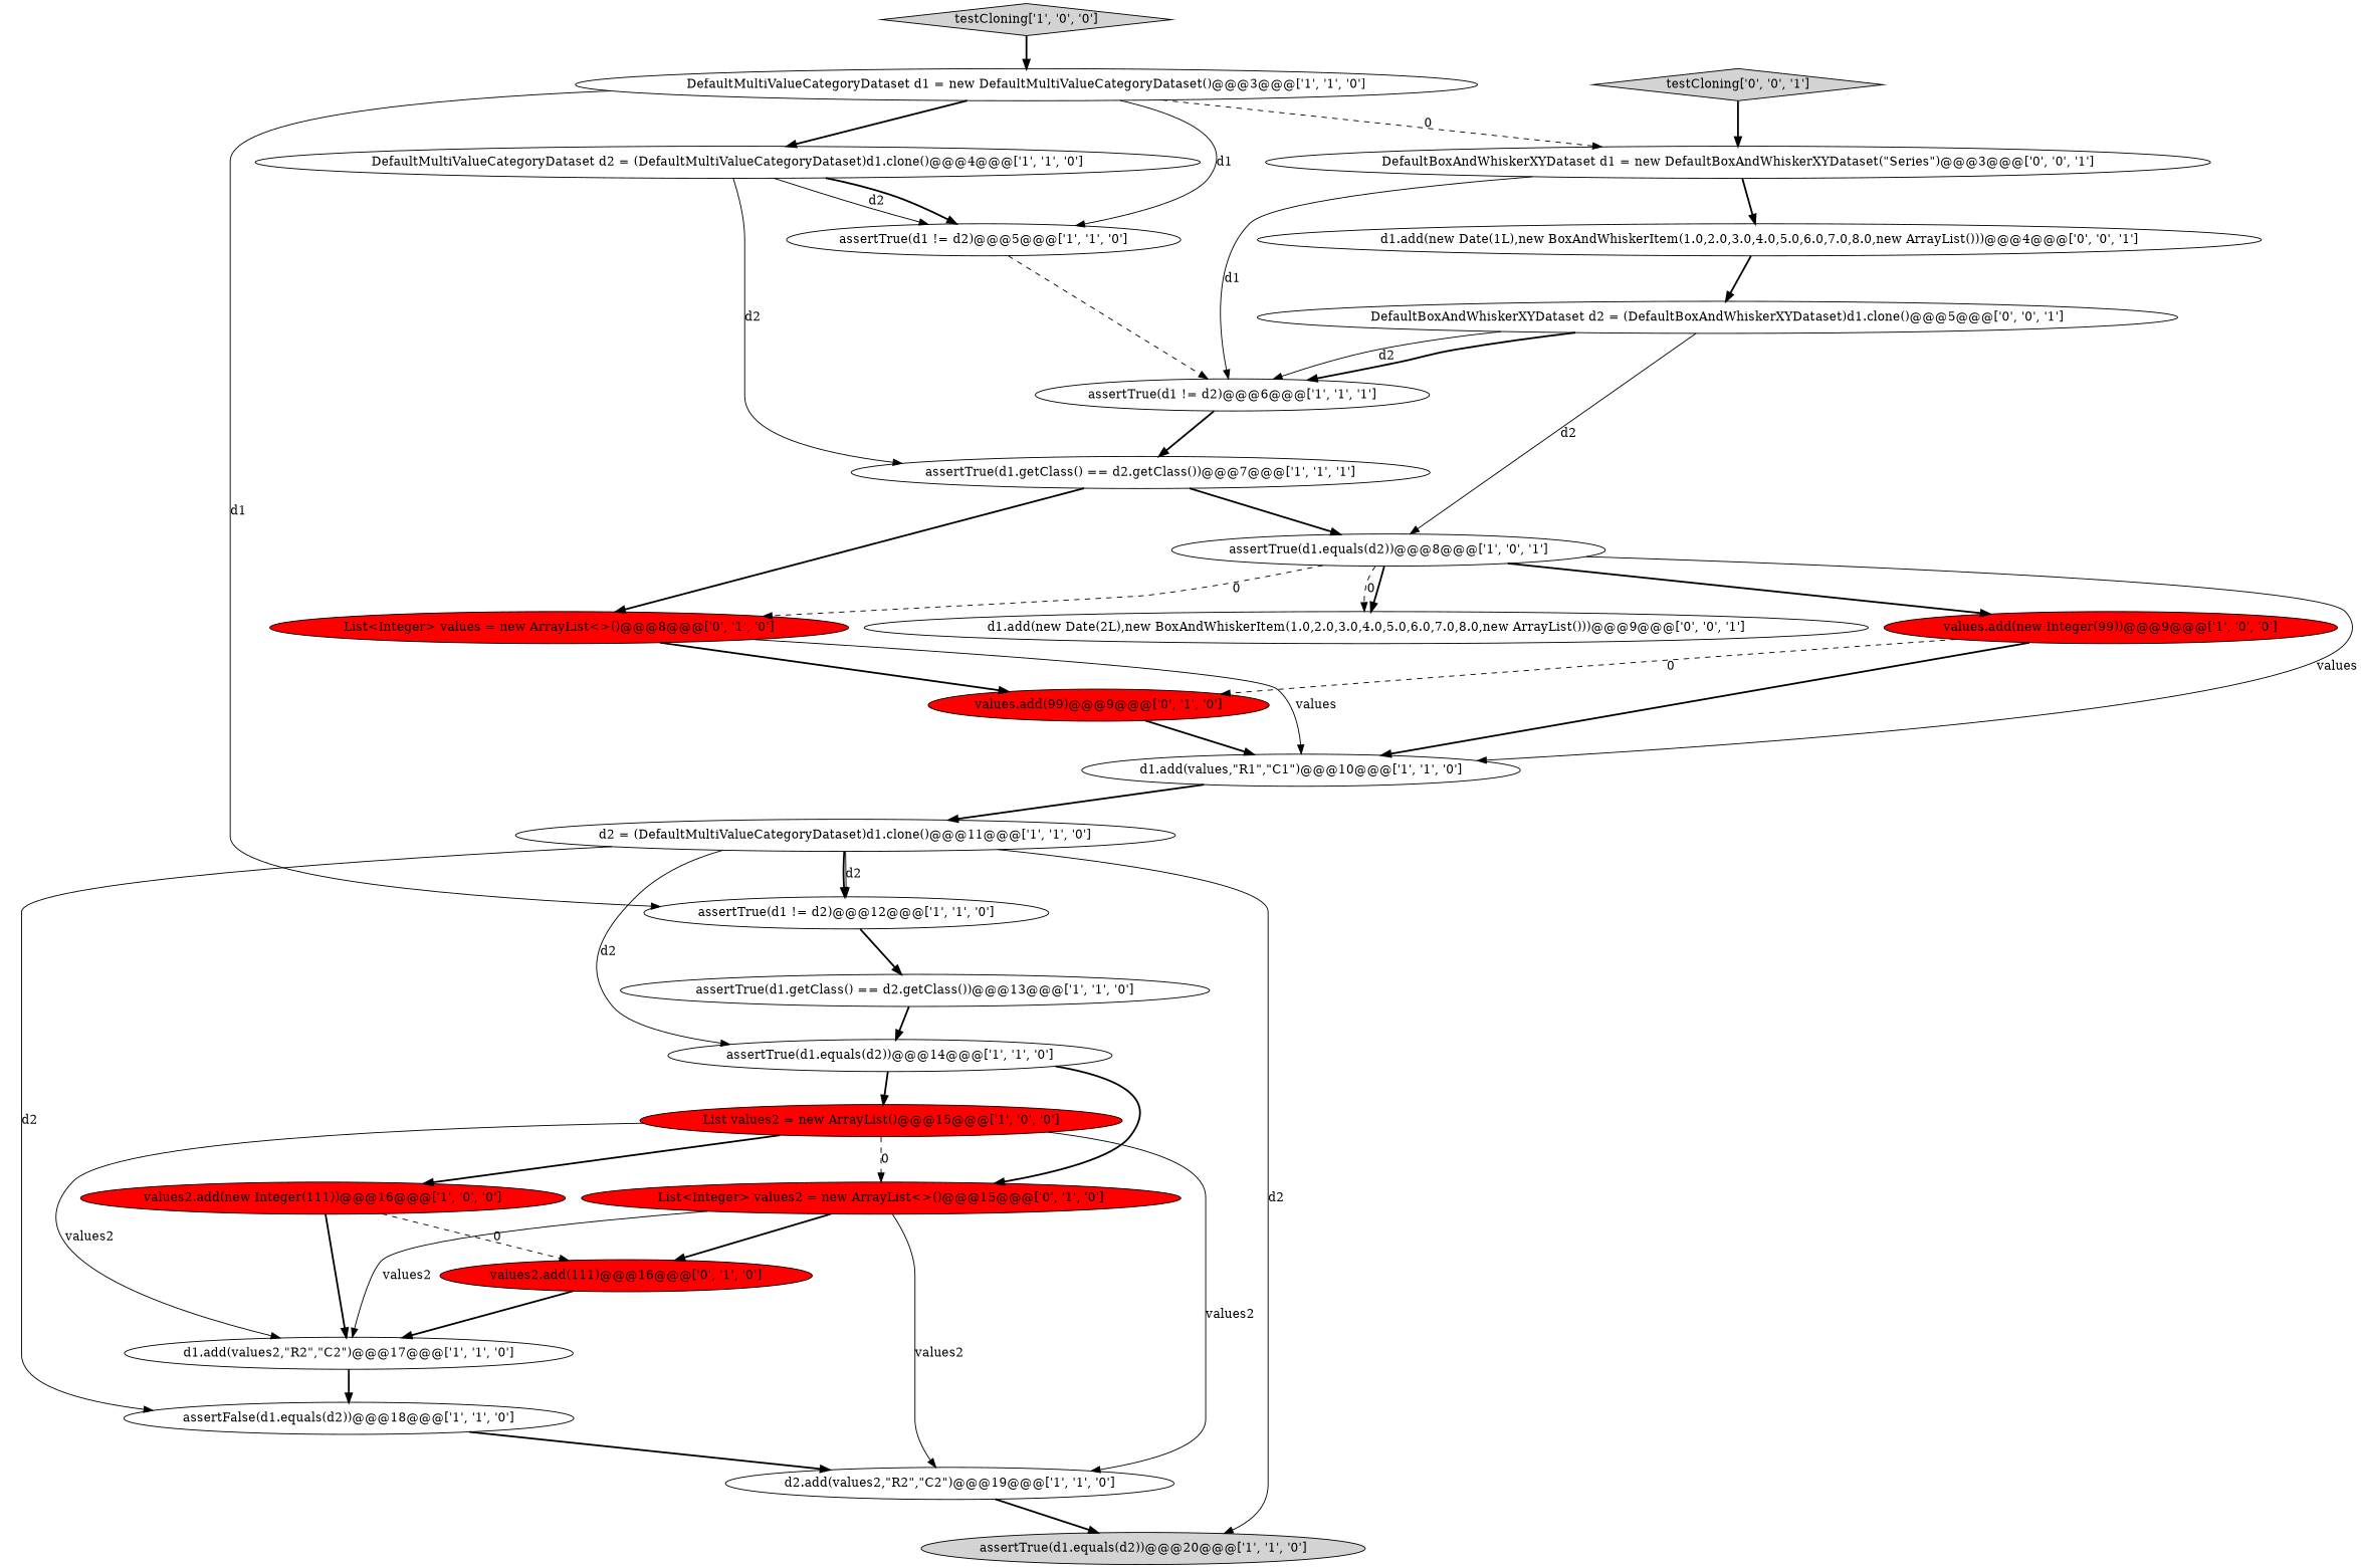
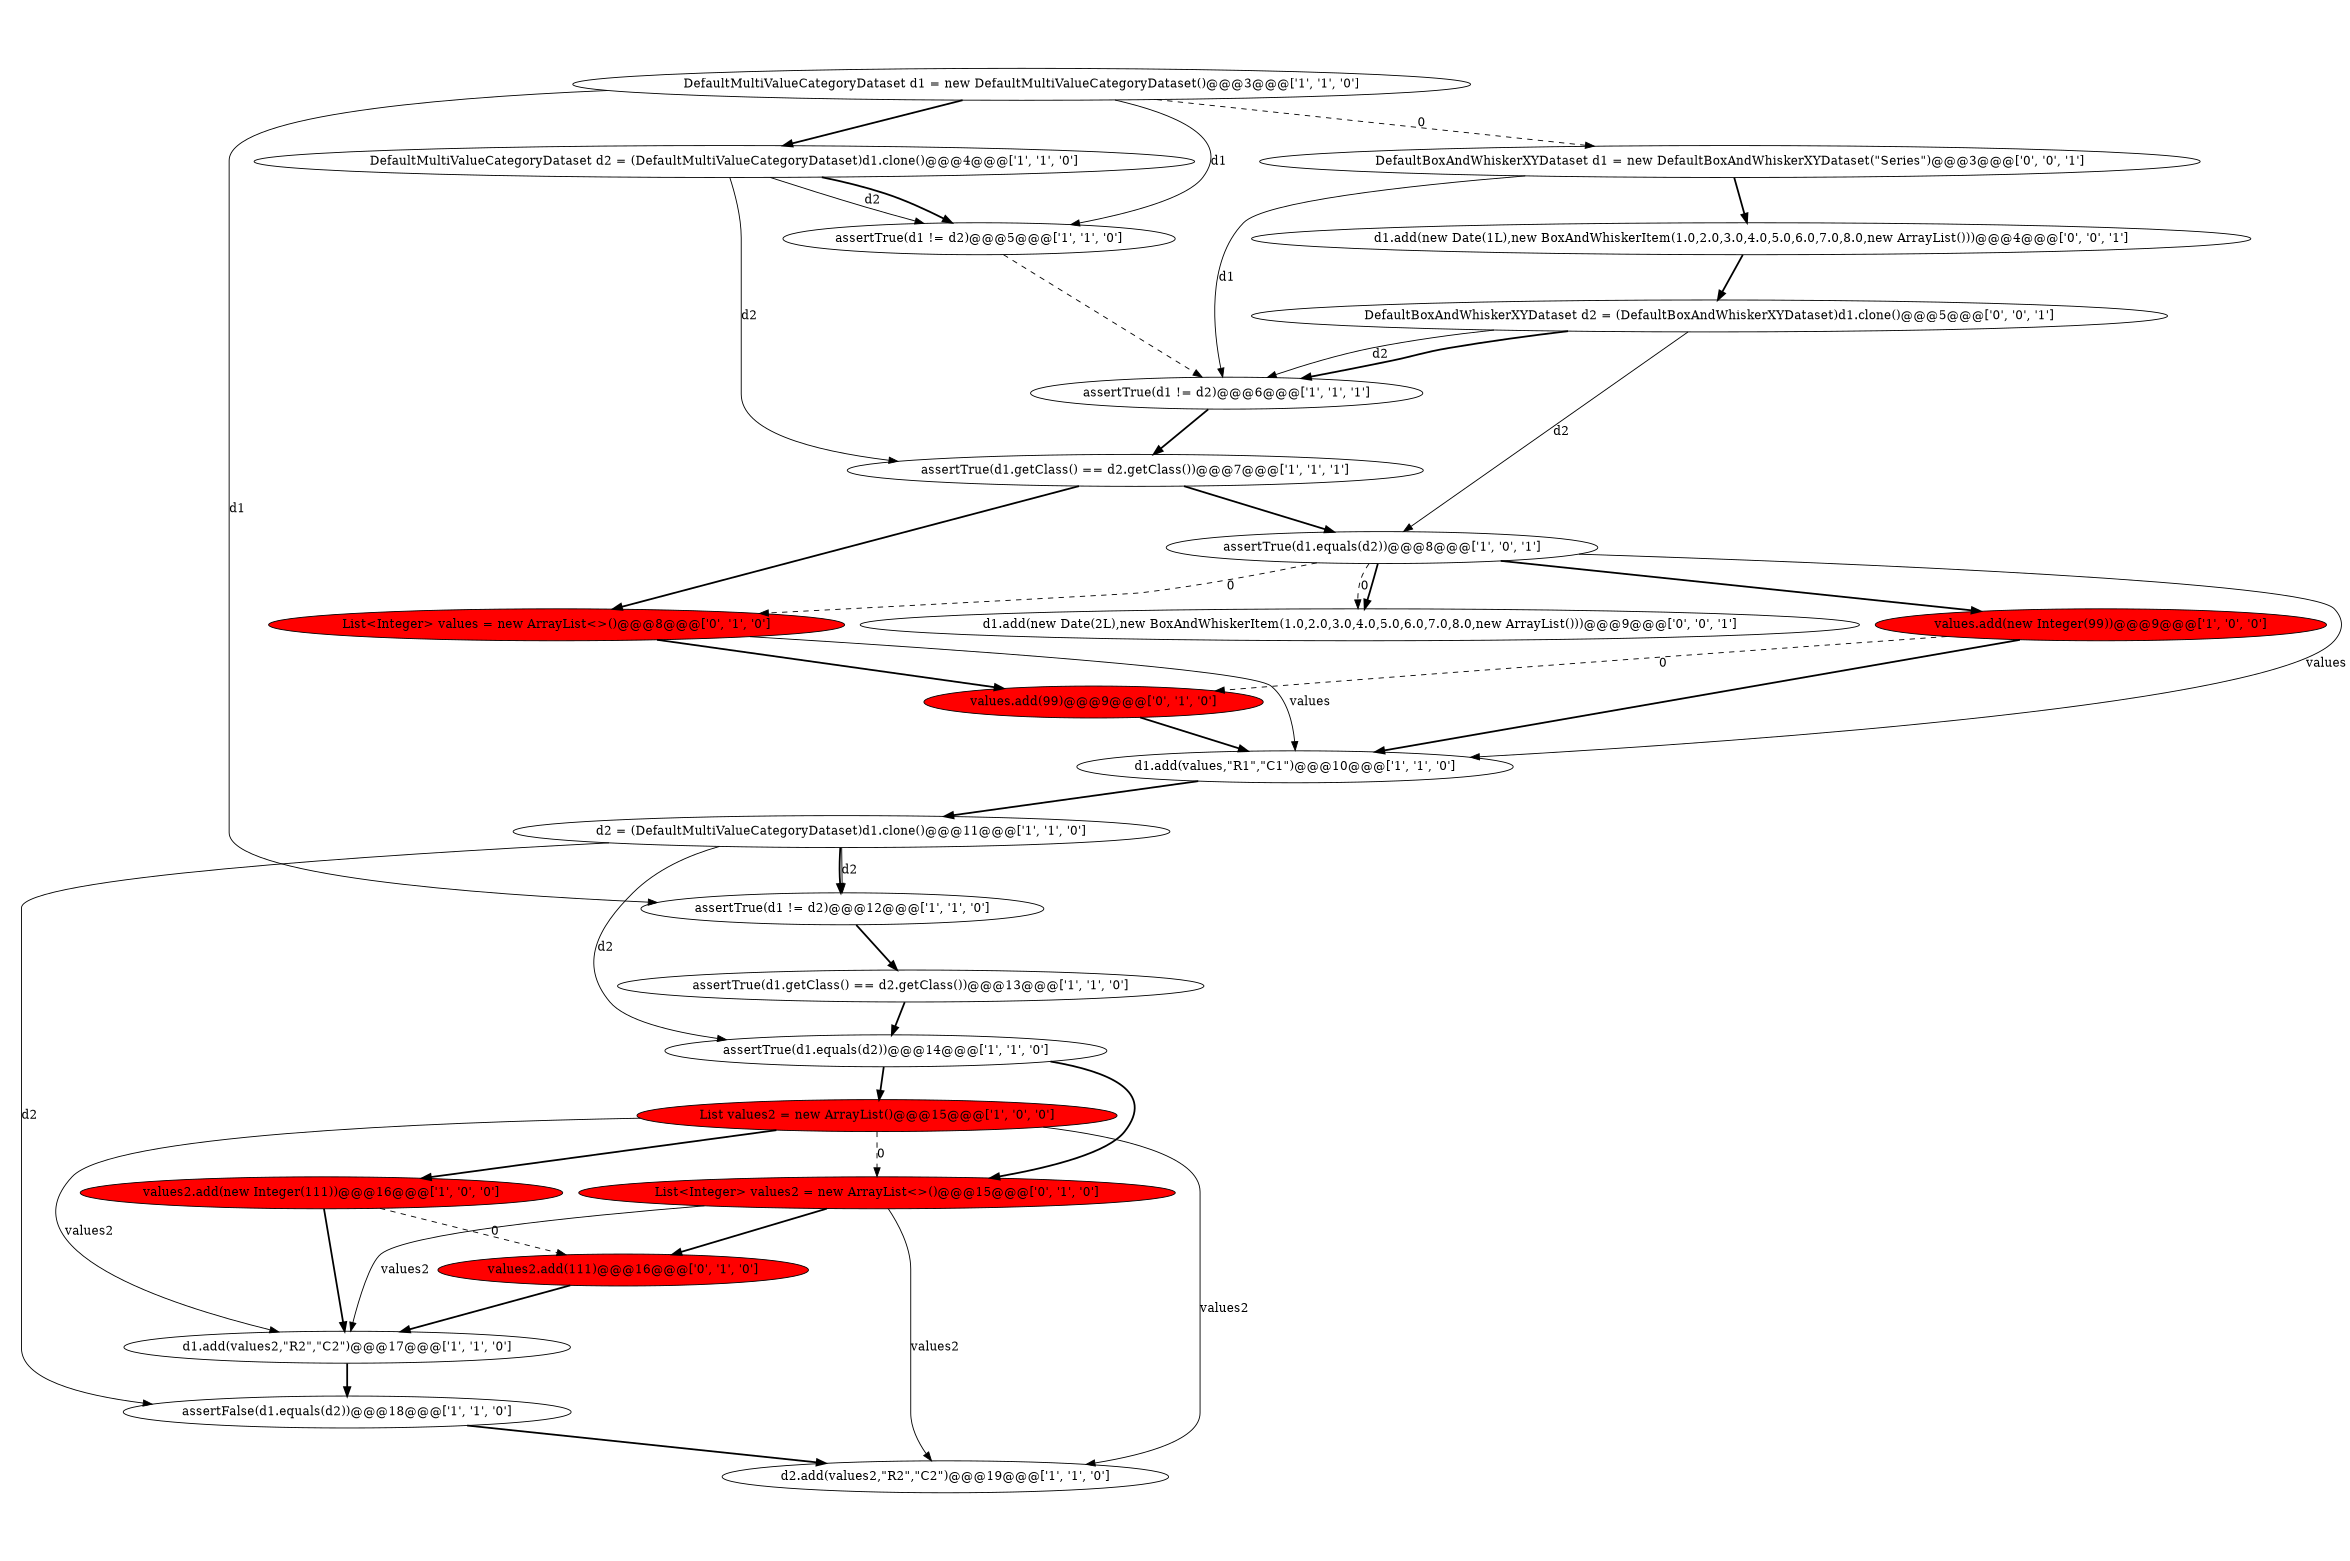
  digraph {
    node [fillcolor=white shape=ellipse style=filled]
    edge [style=bold]
    n1 [label="assertTrue(d1 != d2)@@@5@@@['1', '1', '0']"]
    n2 [label="assertTrue(d1 != d2)@@@6@@@['1', '1', '1']"]
    n3 [label="assertTrue(d1.getClass() == d2.getClass())@@@7@@@['1', '1', '1']"]
-   n4 [fillcolor=lightgray label="testCloning['1', '0', '0']" shape=diamond]
    n5 [label="DefaultMultiValueCategoryDataset d1 = new DefaultMultiValueCategoryDataset()@@@3@@@['1', '1', '0']"]
    n6 [label="DefaultBoxAndWhiskerXYDataset d1 = new DefaultBoxAndWhiskerXYDataset(\"Series\")@@@3@@@['0', '0', '1']"]
    n7 [label="assertTrue(d1 != d2)@@@12@@@['1', '1', '0']"]
    n8 [label="DefaultMultiValueCategoryDataset d2 = (DefaultMultiValueCategoryDataset)d1.clone()@@@4@@@['1', '1', '0']"]
    n9 [label="d1.add(new Date(2L),new BoxAndWhiskerItem(1.0,2.0,3.0,4.0,5.0,6.0,7.0,8.0,new ArrayList()))@@@9@@@['0', '0', '1']"]
-   n10 [fillcolor=lightgray label="testCloning['0', '0', '1']" shape=diamond]
    n11 [label="d1.add(new Date(1L),new BoxAndWhiskerItem(1.0,2.0,3.0,4.0,5.0,6.0,7.0,8.0,new ArrayList()))@@@4@@@['0', '0', '1']"]
    n12 [label="d1.add(values2,\"R2\",\"C2\")@@@17@@@['1', '1', '0']"]
    n13 [label="assertFalse(d1.equals(d2))@@@18@@@['1', '1', '0']"]
    n14 [label="d2.add(values2,\"R2\",\"C2\")@@@19@@@['1', '1', '0']"]
    n15 [label="assertTrue(d1.equals(d2))@@@8@@@['1', '0', '1']"]
    n16 [fillcolor=red label="values.add(new Integer(99))@@@9@@@['1', '0', '0']"]
    n17 [label="d1.add(values,\"R1\",\"C1\")@@@10@@@['1', '1', '0']"]
    n18 [fillcolor=red label="List<Integer> values = new ArrayList<>()@@@8@@@['0', '1', '0']"]
    n19 [fillcolor=red label="values.add(99)@@@9@@@['0', '1', '0']"]
    n20 [label="d2 = (DefaultMultiValueCategoryDataset)d1.clone()@@@11@@@['1', '1', '0']"]
    n21 [label="assertTrue(d1.getClass() == d2.getClass())@@@13@@@['1', '1', '0']"]
    n22 [label="assertTrue(d1.equals(d2))@@@14@@@['1', '1', '0']"]
    n23 [label="DefaultBoxAndWhiskerXYDataset d2 = (DefaultBoxAndWhiskerXYDataset)d1.clone()@@@5@@@['0', '0', '1']"]
    n24 [fillcolor=red label="List<Integer> values2 = new ArrayList<>()@@@15@@@['0', '1', '0']"]
    n25 [fillcolor=red label="List values2 = new ArrayList()@@@15@@@['1', '0', '0']"]
    n26 [fillcolor=red label="values2.add(111)@@@16@@@['0', '1', '0']"]
-   n27 [fillcolor=lightgray label="assertTrue(d1.equals(d2))@@@20@@@['1', '1', '0']"]
    n28 [fillcolor=red label="values2.add(new Integer(111))@@@16@@@['1', '0', '0']"]
    n1 -> n2 [style=dashed]
    n2 -> n3
    n3 -> n15
    n3 -> n18
-   n4 -> n5
    n5 -> n1 [label=d1 style=solid]
    n5 -> n6 [label=0 style=dashed]
    n5 -> n7 [label=d1 style=solid]
    n5 -> n8
    n6 -> n2 [label=d1 style=solid]
    n6 -> n11
    n7 -> n21
    n8 -> n1
    n8 -> n1 [label=d2 style=solid]
    n8 -> n3 [label=d2 style=solid]
-   n10 -> n6
    n11 -> n23
    n12 -> n13
    n13 -> n14
-   n14 -> n27
    n15 -> n9 [label=0 style=dashed]
    n15 -> n9
    n15 -> n16
    n15 -> n17 [label=values style=solid]
    n15 -> n18 [label=0 style=dashed]
    n16 -> n17
    n16 -> n19 [label=0 style=dashed]
    n17 -> n20
    n18 -> n17 [label=values style=solid]
    n18 -> n19
    n19 -> n17
    n20 -> n7
    n20 -> n7 [label=d2 style=solid]
    n20 -> n13 [label=d2 style=solid]
    n20 -> n22 [label=d2 style=solid]
-   n20 -> n27 [label=d2 style=solid]
    n21 -> n22
    n22 -> n24
    n22 -> n25
    n23 -> n2 [label=d2 style=solid]
    n23 -> n2
    n23 -> n15 [label=d2 style=solid]
    n24 -> n12 [label=values2 style=solid]
    n24 -> n14 [label=values2 style=solid]
    n24 -> n26
    n25 -> n12 [label=values2 style=solid]
    n25 -> n14 [label=values2 style=solid]
    n25 -> n24 [label=0 style=dashed]
    n25 -> n28
    n26 -> n12
    n28 -> n12
    n28 -> n26 [label=0 style=dashed]
  }
